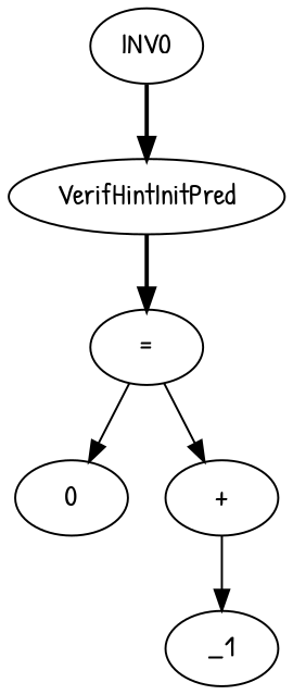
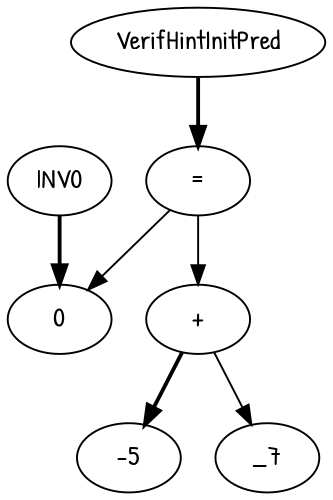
  digraph {
    fontname="Patrick Hand"
    node [fontname="Patrick Hand"]
    edge [fontname="Patrick Hand" style=bold]
    n1 [label=INV0]
    n2 [label=VerifHintInitPred]
    n3 [label="="]
    n4 [label=0]
    n5 [label="+"]
-   n7 [label=_1]
-   n1 -> n2
+   n6 [label=-5]
+   n7 [label=_7]
+   n1 -> n4
    n2 -> n3
    n3 -> n4 [style=solid]
    n3 -> n5 [style=solid]
+   n5 -> n6
    n5 -> n7 [style=solid]
  }
